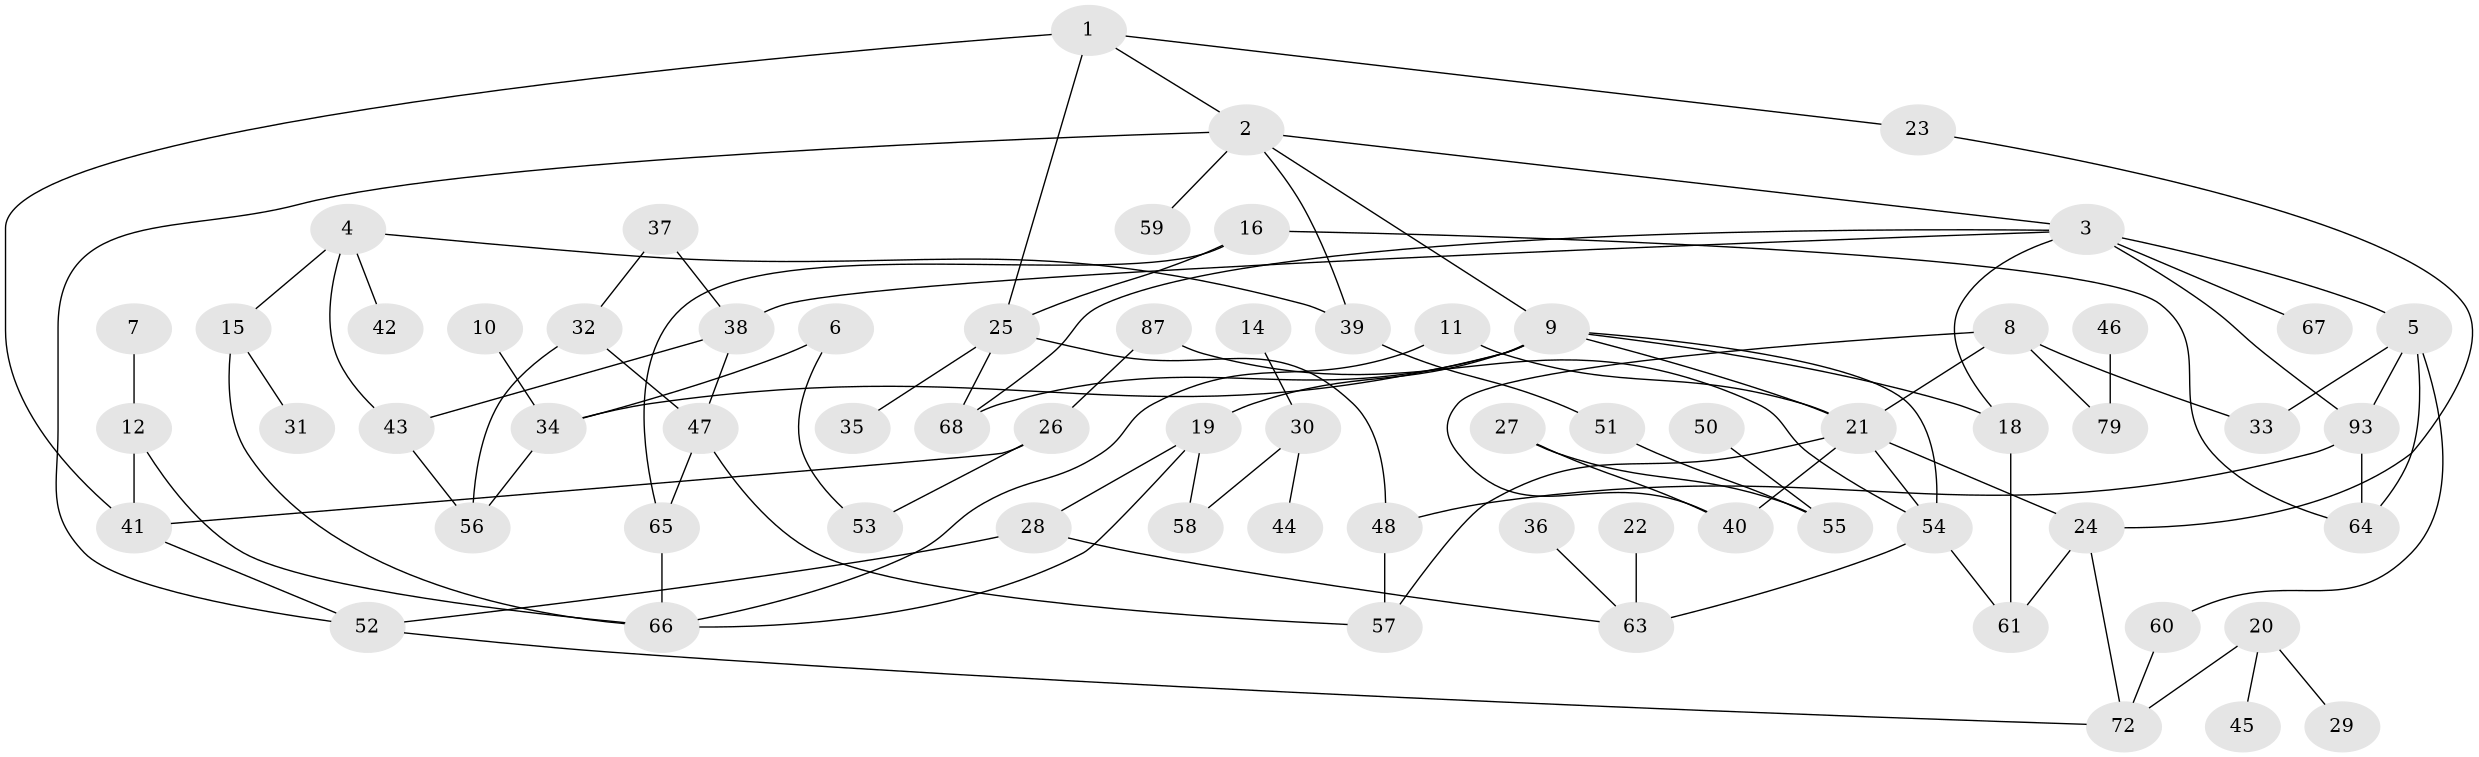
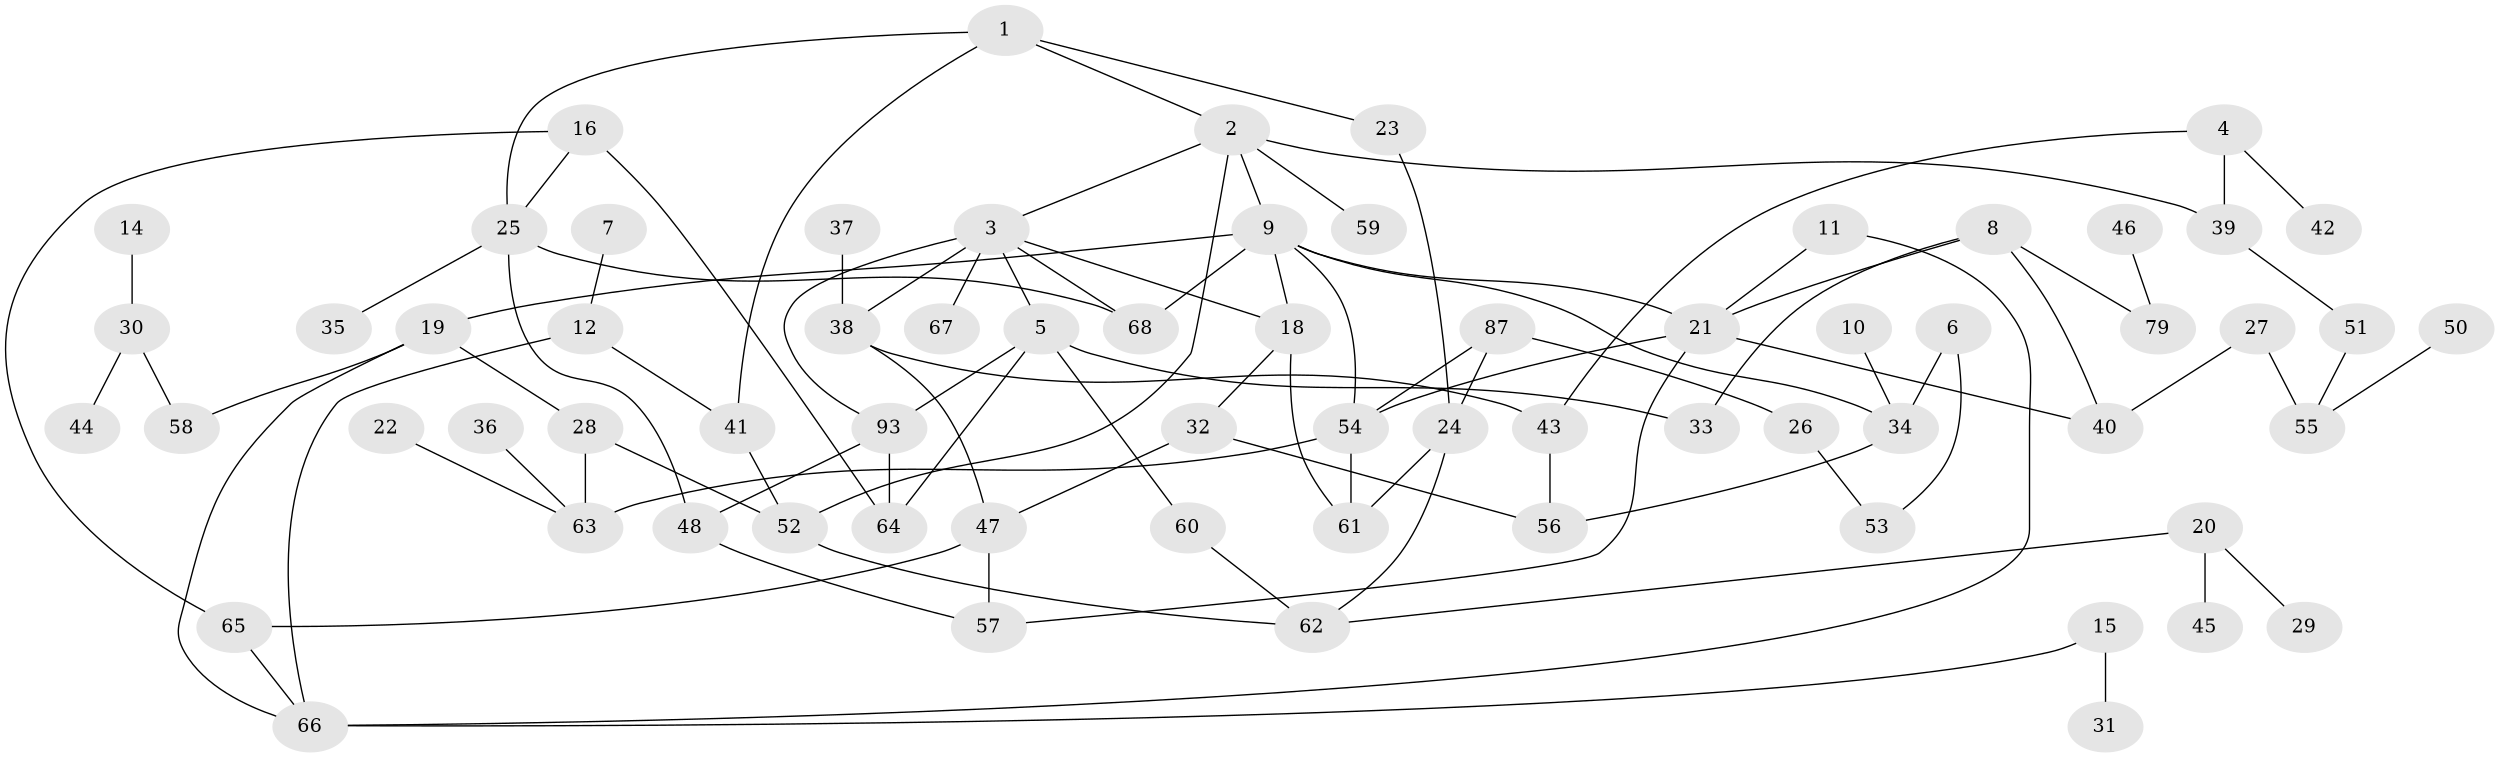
  graph {
    node [color=gray90 style=filled]
    edge [weight=1.0]
    1
    2
    23
    25
    41
    3
    9
    39
    52
    59
    24
    68
    48
    35
    5
    n16 [label=93]
    18
    38
    67
    34
    21
    19
    54
    51
-   62 [label=72]
+   62
    33
    60
    64
    32
    61
    43
    47
    4
    15
    42
    66
    31
    56
    6
    53
    7
    12
    8
    40
    n45 [label=79]
    57
    28
    58
    63
    10
    11
    14
    30
    44
    16
    65
    n57 [label=87]
    26
    55
    20
    29
    45
    22
    27
    36
    37
    46
    50
    1 -- 2
    1 -- 23
    1 -- 25
    1 -- 41
    2 -- 3
    2 -- 9
    2 -- 39
    2 -- 52
    2 -- 59
    23 -- 24
    25 -- 68
    25 -- 48
    25 -- 35
    41 -- 52
    3 -- 68
    3 -- 5
    3 -- n16
    3 -- 18
    3 -- 38
    3 -- 67 [weight=2.0]
    9 -- 68
    9 -- 18
    9 -- 34
    9 -- 21
    9 -- 19
    9 -- 54
    39 -- 51
    52 -- 62
    24 -- 62
    24 -- 61
    48 -- 57
    5 -- n16
    5 -- 33
    5 -- 60
    5 -- 64
    n16 -- 48
    n16 -- 64
-   37 -- 32
+   18 -- 32
    18 -- 61
    38 -- 43
    38 -- 47
    34 -- 56
    21 -- 54
    21 -- 40
    21 -- 57
    19 -- 66
    19 -- 28
    19 -- 58
    54 -- 61
    54 -- 63 [weight=2.0]
    51 -- 55
    60 -- 62
    32 -- 47
    32 -- 56
    43 -- 56
    47 -- 57
    47 -- 65
    4 -- 39
    4 -- 43
-   4 -- 15
    4 -- 42
    15 -- 66
    15 -- 31
    6 -- 34
    6 -- 53
    7 -- 12
    12 -- 41
    12 -- 66
    8 -- 21
    8 -- 33
    8 -- 40
    8 -- n45
    28 -- 52
    28 -- 63
    10 -- 34
    11 -- 21
    11 -- 66
    14 -- 30
    30 -- 58
    30 -- 44
    16 -- 25
    16 -- 64
    16 -- 65
    65 -- 66
-   21 -- 24
+   n57 -- 24
    n57 -- 54
    n57 -- 26
-   26 -- 41
    26 -- 53
    20 -- 62
    20 -- 29
    20 -- 45
    22 -- 63
    27 -- 40
    27 -- 55 [weight=2.0]
    36 -- 63
    37 -- 38
    46 -- n45
    50 -- 55
  }
